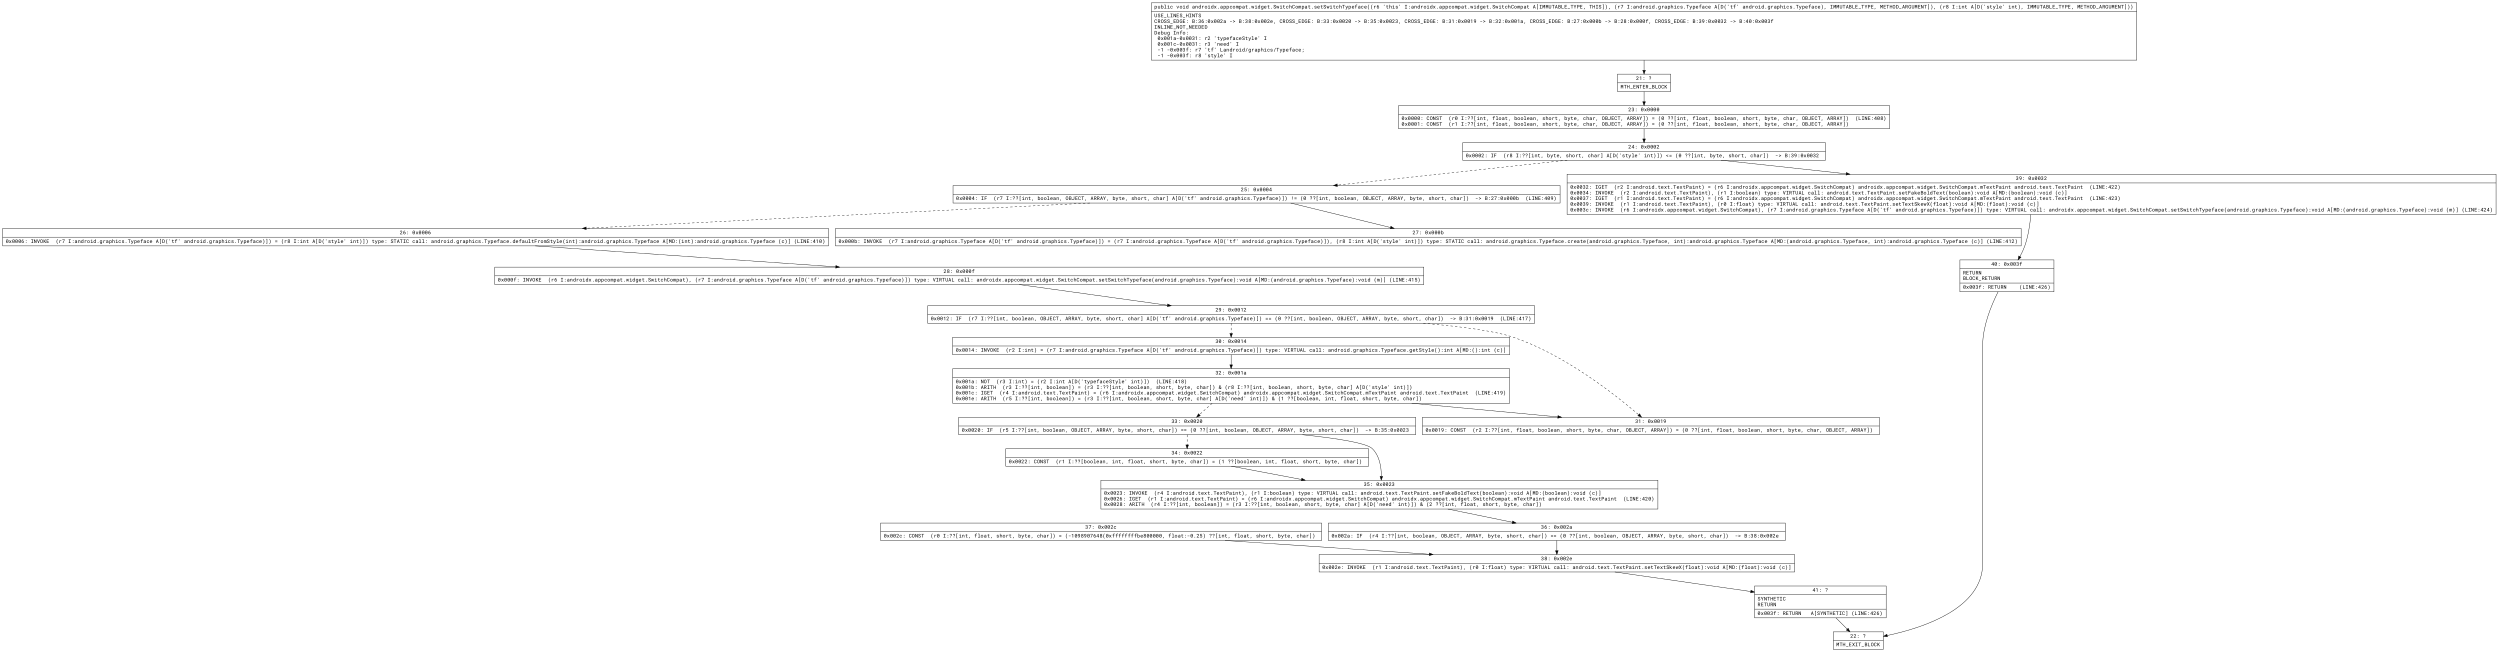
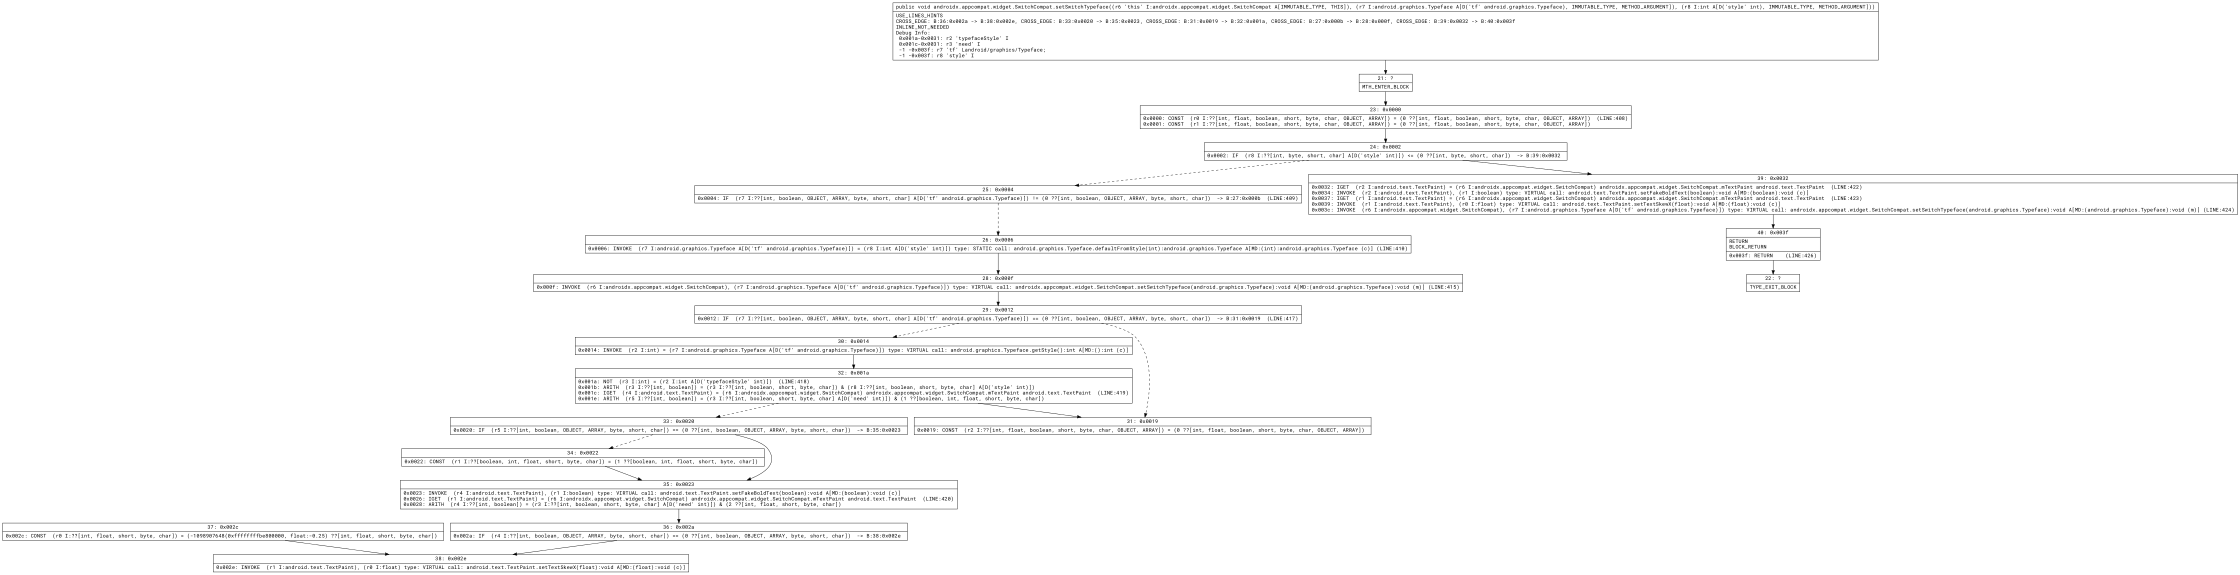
  digraph {
    fontname="Roboto Mono"
    node [fontname="Roboto Mono" shape=record]
    edge [fontname="Roboto Mono"]
    n1 [label="{21\:\ ?|MTH_ENTER_BLOCK\l}"]
    n2 [label="{23\:\ 0x0000|0x0000: CONST  (r0 I:??[int, float, boolean, short, byte, char, OBJECT, ARRAY]) = (0 ??[int, float, boolean, short, byte, char, OBJECT, ARRAY])  (LINE:408)\l0x0001: CONST  (r1 I:??[int, float, boolean, short, byte, char, OBJECT, ARRAY]) = (0 ??[int, float, boolean, short, byte, char, OBJECT, ARRAY]) \l}"]
    n3 [label="{24\:\ 0x0002|0x0002: IF  (r8 I:??[int, byte, short, char] A[D('style' int)]) \<= (0 ??[int, byte, short, char])  \-\> B:39:0x0032 \l}"]
    n4 [label="{25\:\ 0x0004|0x0004: IF  (r7 I:??[int, boolean, OBJECT, ARRAY, byte, short, char] A[D('tf' android.graphics.Typeface)]) != (0 ??[int, boolean, OBJECT, ARRAY, byte, short, char])  \-\> B:27:0x000b  (LINE:409)\l}"]
    n5 [label="{39\:\ 0x0032|0x0032: IGET  (r2 I:android.text.TextPaint) = (r6 I:androidx.appcompat.widget.SwitchCompat) androidx.appcompat.widget.SwitchCompat.mTextPaint android.text.TextPaint  (LINE:422)\l0x0034: INVOKE  (r2 I:android.text.TextPaint), (r1 I:boolean) type: VIRTUAL call: android.text.TextPaint.setFakeBoldText(boolean):void A[MD:(boolean):void (c)]\l0x0037: IGET  (r1 I:android.text.TextPaint) = (r6 I:androidx.appcompat.widget.SwitchCompat) androidx.appcompat.widget.SwitchCompat.mTextPaint android.text.TextPaint  (LINE:423)\l0x0039: INVOKE  (r1 I:android.text.TextPaint), (r0 I:float) type: VIRTUAL call: android.text.TextPaint.setTextSkewX(float):void A[MD:(float):void (c)]\l0x003c: INVOKE  (r6 I:androidx.appcompat.widget.SwitchCompat), (r7 I:android.graphics.Typeface A[D('tf' android.graphics.Typeface)]) type: VIRTUAL call: androidx.appcompat.widget.SwitchCompat.setSwitchTypeface(android.graphics.Typeface):void A[MD:(android.graphics.Typeface):void (m)] (LINE:424)\l}"]
    n6 [label="{26\:\ 0x0006|0x0006: INVOKE  (r7 I:android.graphics.Typeface A[D('tf' android.graphics.Typeface)]) = (r8 I:int A[D('style' int)]) type: STATIC call: android.graphics.Typeface.defaultFromStyle(int):android.graphics.Typeface A[MD:(int):android.graphics.Typeface (c)] (LINE:410)\l}"]
-   n7 [label="{27\:\ 0x000b|0x000b: INVOKE  (r7 I:android.graphics.Typeface A[D('tf' android.graphics.Typeface)]) = (r7 I:android.graphics.Typeface A[D('tf' android.graphics.Typeface)]), (r8 I:int A[D('style' int)]) type: STATIC call: android.graphics.Typeface.create(android.graphics.Typeface, int):android.graphics.Typeface A[MD:(android.graphics.Typeface, int):android.graphics.Typeface (c)] (LINE:412)\l}"]
    n8 [label="{40\:\ 0x003f|RETURN\lBLOCK_RETURN\l|0x003f: RETURN    (LINE:426)\l}"]
    n9 [label="{28\:\ 0x000f|0x000f: INVOKE  (r6 I:androidx.appcompat.widget.SwitchCompat), (r7 I:android.graphics.Typeface A[D('tf' android.graphics.Typeface)]) type: VIRTUAL call: androidx.appcompat.widget.SwitchCompat.setSwitchTypeface(android.graphics.Typeface):void A[MD:(android.graphics.Typeface):void (m)] (LINE:415)\l}"]
    n10 [label="{29\:\ 0x0012|0x0012: IF  (r7 I:??[int, boolean, OBJECT, ARRAY, byte, short, char] A[D('tf' android.graphics.Typeface)]) == (0 ??[int, boolean, OBJECT, ARRAY, byte, short, char])  \-\> B:31:0x0019  (LINE:417)\l}"]
    n11 [label="{30\:\ 0x0014|0x0014: INVOKE  (r2 I:int) = (r7 I:android.graphics.Typeface A[D('tf' android.graphics.Typeface)]) type: VIRTUAL call: android.graphics.Typeface.getStyle():int A[MD:():int (c)]\l}"]
    n12 [label="{31\:\ 0x0019|0x0019: CONST  (r2 I:??[int, float, boolean, short, byte, char, OBJECT, ARRAY]) = (0 ??[int, float, boolean, short, byte, char, OBJECT, ARRAY]) \l}"]
    n13 [label="{32\:\ 0x001a|0x001a: NOT  (r3 I:int) = (r2 I:int A[D('typefaceStyle' int)])  (LINE:418)\l0x001b: ARITH  (r3 I:??[int, boolean]) = (r3 I:??[int, boolean, short, byte, char]) & (r8 I:??[int, boolean, short, byte, char] A[D('style' int)]) \l0x001c: IGET  (r4 I:android.text.TextPaint) = (r6 I:androidx.appcompat.widget.SwitchCompat) androidx.appcompat.widget.SwitchCompat.mTextPaint android.text.TextPaint  (LINE:419)\l0x001e: ARITH  (r5 I:??[int, boolean]) = (r3 I:??[int, boolean, short, byte, char] A[D('need' int)]) & (1 ??[boolean, int, float, short, byte, char]) \l}"]
    n14 [label="{33\:\ 0x0020|0x0020: IF  (r5 I:??[int, boolean, OBJECT, ARRAY, byte, short, char]) == (0 ??[int, boolean, OBJECT, ARRAY, byte, short, char])  \-\> B:35:0x0023 \l}"]
    n15 [label="{34\:\ 0x0022|0x0022: CONST  (r1 I:??[boolean, int, float, short, byte, char]) = (1 ??[boolean, int, float, short, byte, char]) \l}"]
    n16 [label="{35\:\ 0x0023|0x0023: INVOKE  (r4 I:android.text.TextPaint), (r1 I:boolean) type: VIRTUAL call: android.text.TextPaint.setFakeBoldText(boolean):void A[MD:(boolean):void (c)]\l0x0026: IGET  (r1 I:android.text.TextPaint) = (r6 I:androidx.appcompat.widget.SwitchCompat) androidx.appcompat.widget.SwitchCompat.mTextPaint android.text.TextPaint  (LINE:420)\l0x0028: ARITH  (r4 I:??[int, boolean]) = (r3 I:??[int, boolean, short, byte, char] A[D('need' int)]) & (2 ??[int, float, short, byte, char]) \l}"]
    n17 [label="{36\:\ 0x002a|0x002a: IF  (r4 I:??[int, boolean, OBJECT, ARRAY, byte, short, char]) == (0 ??[int, boolean, OBJECT, ARRAY, byte, short, char])  \-\> B:38:0x002e \l}"]
    n18 [label="{38\:\ 0x002e|0x002e: INVOKE  (r1 I:android.text.TextPaint), (r0 I:float) type: VIRTUAL call: android.text.TextPaint.setTextSkewX(float):void A[MD:(float):void (c)]\l}"]
    n19 [label="{37\:\ 0x002c|0x002c: CONST  (r0 I:??[int, float, short, byte, char]) = (\-1098907648(0xffffffffbe800000, float:\-0.25) ??[int, float, short, byte, char]) \l}"]
-   n20 [label="{41\:\ ?|SYNTHETIC\lRETURN\l|0x003f: RETURN   A[SYNTHETIC] (LINE:426)\l}"]
-   n21 [label="{22\:\ ?|MTH_EXIT_BLOCK\l}"]
+   n21 [label="{22\:\ ?|TYPE_EXIT_BLOCK\l}"]
    n22 [label="{public void androidx.appcompat.widget.SwitchCompat.setSwitchTypeface((r6 'this' I:androidx.appcompat.widget.SwitchCompat A[IMMUTABLE_TYPE, THIS]), (r7 I:android.graphics.Typeface A[D('tf' android.graphics.Typeface), IMMUTABLE_TYPE, METHOD_ARGUMENT]), (r8 I:int A[D('style' int), IMMUTABLE_TYPE, METHOD_ARGUMENT]))  | USE_LINES_HINTS\lCROSS_EDGE: B:36:0x002a \-\> B:38:0x002e, CROSS_EDGE: B:33:0x0020 \-\> B:35:0x0023, CROSS_EDGE: B:31:0x0019 \-\> B:32:0x001a, CROSS_EDGE: B:27:0x000b \-\> B:28:0x000f, CROSS_EDGE: B:39:0x0032 \-\> B:40:0x003f\lINLINE_NOT_NEEDED\lDebug Info:\l  0x001a\-0x0031: r2 'typefaceStyle' I\l  0x001c\-0x0031: r3 'need' I\l  \-1 \-0x003f: r7 'tf' Landroid\/graphics\/Typeface;\l  \-1 \-0x003f: r8 'style' I\l}"]
    n1 -> n2
    n2 -> n3
    n3 -> n4 [style=dashed]
    n3 -> n5
    n4 -> n6 [style=dashed]
-   n4 -> n7
    n5 -> n8
    n6 -> n9
    n8 -> n21
    n9 -> n10
    n10 -> n11 [style=dashed]
    n10 -> n12 [style=dashed]
    n11 -> n13
    n13 -> n12
    n13 -> n14 [style=dashed]
    n14 -> n15 [style=dashed]
    n14 -> n16
    n15 -> n16
    n16 -> n17
    n17 -> n18
-   n18 -> n20
    n19 -> n18
-   n20 -> n21
    n22 -> n1
  }
